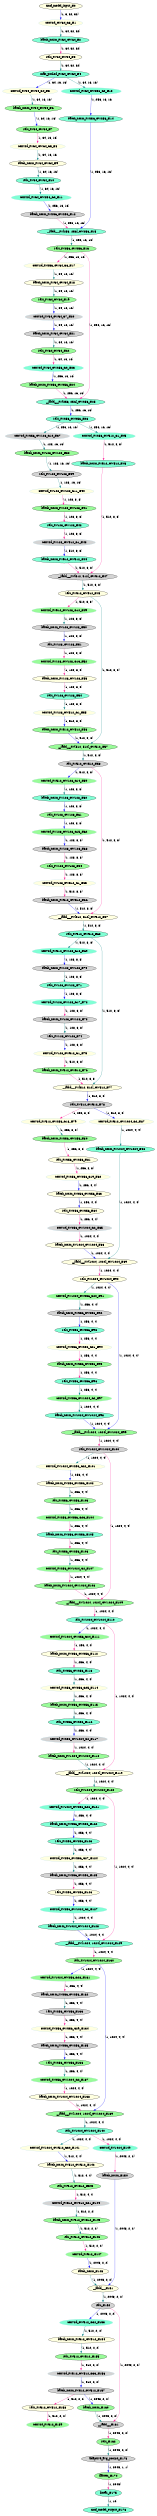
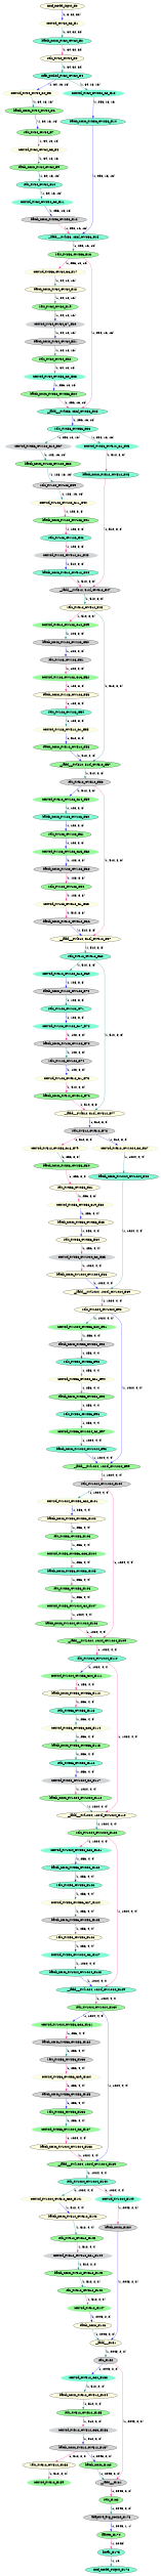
  strict digraph {
    node [fillcolor=palegreen style=filled type=conv2d]
    edge [color=deeppink style=solid]
    n1 [fillcolor=lightyellow label="nncf_model_input_#0" type=nncf_model_input]
    n2 [color=lightblue fillcolor=lightyellow label="conv2d_OW64_G3_#1"]
    n3 [fillcolor=aquamarine label="batch_norm_IW64_OW64_#2" type=batch_norm]
    n4 [fillcolor=lightyellow label="relu_IW64_OW64_#3" type=relu]
    n5 [fillcolor=aquamarine label="max_pool2d_IW64_OW64_#4" type=max_pool2d]
    n6 [color=lightblue fillcolor=lightyellow label="conv2d_IW64_OW64_G4_#5"]
    n7 [color=lightblue fillcolor=aquamarine label="conv2d_IW64_OW256_G0_#13"]
    n8 [label="batch_norm_IW64_OW64_#6" type=batch_norm]
    n9 [fillcolor=aquamarine label="batch_norm_IW256_OW256_#14" type=batch_norm]
    n10 [label="relu_IW64_OW64_#7" type=relu]
    n11 [color=lightblue fillcolor=lightyellow label="conv2d_IW64_OW64_G5_#8"]
-   n12 [fillcolor=lightyellow label="batch_norm_IW64_OW64_#9" type=batch_norm]
+   n12 [label="batch_norm_IW64_OW64_#9" type=batch_norm]
    n13 [fillcolor=aquamarine label="relu_IW64_OW64_#10" type=relu]
    n14 [color=lightblue fillcolor=aquamarine label="conv2d_IW64_OW256_G0_#11"]
    n15 [fillcolor=lightgrey label="batch_norm_IW256_OW256_#12" type=batch_norm]
    n16 [fillcolor=aquamarine label="__iadd___IW[256, 256]_OW256_#15" type=__iadd__]
    n17 [label="relu_IW256_OW256_#16" type=relu]
    n18 [color=lightblue fillcolor=lightyellow label="conv2d_IW256_OW64_G6_#17"]
    n19 [fillcolor=aquamarine label="__iadd___IW[256, 256]_OW256_#25" type=__iadd__]
    n20 [fillcolor=lightyellow label="batch_norm_IW64_OW64_#18" type=batch_norm]
    n21 [fillcolor=aquamarine label="relu_IW256_OW256_#26" type=relu]
    n22 [label="relu_IW64_OW64_#19" type=relu]
    n23 [color=lightblue fillcolor=lightgrey label="conv2d_IW64_OW64_G7_#20"]
    n24 [fillcolor=lightgrey label="batch_norm_IW64_OW64_#21" type=batch_norm]
    n25 [label="relu_IW64_OW64_#22" type=relu]
    n26 [color=lightblue fillcolor=aquamarine label="conv2d_IW64_OW256_G0_#23"]
    n27 [label="batch_norm_IW256_OW256_#24" type=batch_norm]
    n28 [color=lightblue fillcolor=lightgrey label="conv2d_IW256_OW128_G10_#37"]
    n29 [color=lightblue fillcolor=aquamarine label="conv2d_IW256_OW512_G1_#45"]
    n30 [label="batch_norm_IW128_OW128_#38" type=batch_norm]
    n31 [fillcolor=aquamarine label="batch_norm_IW512_OW512_#46" type=batch_norm]
    n32 [fillcolor=lightgrey label="relu_IW128_OW128_#39" type=relu]
    n33 [color=lightblue fillcolor=lightyellow label="conv2d_IW128_OW128_G11_#40"]
    n34 [label="batch_norm_IW128_OW128_#41" type=batch_norm]
    n35 [fillcolor=aquamarine label="relu_IW128_OW128_#42" type=relu]
    n36 [color=lightblue fillcolor=lightgrey label="conv2d_IW128_OW512_G1_#43"]
    n37 [fillcolor=aquamarine label="batch_norm_IW512_OW512_#44" type=batch_norm]
    n38 [fillcolor=lightgrey label="__iadd___IW[512, 512]_OW512_#47" type=__iadd__]
    n39 [fillcolor=lightyellow label="relu_IW512_OW512_#48" type=relu]
    n40 [color=lightblue label="conv2d_IW512_OW128_G12_#49"]
    n41 [label="__iadd___IW[512, 512]_OW512_#57" type=__iadd__]
    n42 [fillcolor=lightgrey label="batch_norm_IW128_OW128_#50" type=batch_norm]
    n43 [fillcolor=lightgrey label="relu_IW512_OW512_#58" type=relu]
    n44 [fillcolor=lightgrey label="relu_IW128_OW128_#51" type=relu]
    n45 [color=lightblue label="conv2d_IW128_OW128_G13_#52"]
    n46 [fillcolor=lightyellow label="batch_norm_IW128_OW128_#53" type=batch_norm]
    n47 [fillcolor=aquamarine label="relu_IW128_OW128_#54" type=relu]
    n48 [color=lightblue fillcolor=lightyellow label="conv2d_IW128_OW512_G1_#55"]
    n49 [label="batch_norm_IW512_OW512_#56" type=batch_norm]
    n50 [color=lightblue label="conv2d_IW512_OW128_G14_#59"]
    n51 [fillcolor=lightyellow label="__iadd___IW[512, 512]_OW512_#67" type=__iadd__]
    n52 [fillcolor=aquamarine label="batch_norm_IW128_OW128_#60" type=batch_norm]
    n53 [fillcolor=aquamarine label="relu_IW512_OW512_#68" type=relu]
    n54 [label="relu_IW128_OW128_#61" type=relu]
    n55 [color=lightblue label="conv2d_IW128_OW128_G15_#62"]
    n56 [fillcolor=lightgrey label="batch_norm_IW128_OW128_#63" type=batch_norm]
    n57 [label="relu_IW128_OW128_#64" type=relu]
    n58 [color=lightblue fillcolor=lightyellow label="conv2d_IW128_OW512_G1_#65"]
    n59 [fillcolor=lightgrey label="batch_norm_IW512_OW512_#66" type=batch_norm]
    n60 [color=lightblue fillcolor=aquamarine label="conv2d_IW512_OW128_G16_#69"]
    n61 [fillcolor=lightyellow label="__iadd___IW[512, 512]_OW512_#77" type=__iadd__]
    n62 [fillcolor=lightgrey label="batch_norm_IW128_OW128_#70" type=batch_norm]
    n63 [fillcolor=lightgrey label="relu_IW512_OW512_#78" type=relu]
    n64 [fillcolor=aquamarine label="relu_IW128_OW128_#71" type=relu]
    n65 [color=lightblue fillcolor=aquamarine label="conv2d_IW128_OW128_G17_#72"]
    n66 [fillcolor=lightgrey label="batch_norm_IW128_OW128_#73" type=batch_norm]
    n67 [fillcolor=lightgrey label="relu_IW128_OW128_#74" type=relu]
    n68 [color=lightblue fillcolor=lightyellow label="conv2d_IW128_OW512_G1_#75"]
    n69 [label="batch_norm_IW512_OW512_#76" type=batch_norm]
    n70 [color=lightblue fillcolor=lightyellow label="conv2d_IW512_OW256_G18_#79"]
    n71 [color=lightblue fillcolor=lightyellow label="conv2d_IW512_OW1024_G2_#87"]
    n72 [label="batch_norm_IW256_OW256_#80" type=batch_norm]
    n73 [fillcolor=aquamarine label="batch_norm_IW1024_OW1024_#88" type=batch_norm]
    n74 [fillcolor=lightyellow label="relu_IW256_OW256_#81" type=relu]
    n75 [color=lightblue fillcolor=lightyellow label="conv2d_IW256_OW256_G19_#82"]
    n76 [fillcolor=lightyellow label="batch_norm_IW256_OW256_#83" type=batch_norm]
    n77 [fillcolor=lightyellow label="relu_IW256_OW256_#84" type=relu]
    n78 [color=lightblue fillcolor=lightgrey label="conv2d_IW256_OW1024_G2_#85"]
    n79 [fillcolor=lightyellow label="batch_norm_IW1024_OW1024_#86" type=batch_norm]
    n80 [fillcolor=lightyellow label="__iadd___IW[1024, 1024]_OW1024_#89" type=__iadd__]
    n81 [fillcolor=lightyellow label="relu_IW1024_OW1024_#90" type=relu]
    n82 [color=lightblue label="conv2d_IW1024_OW256_G20_#91"]
    n83 [label="__iadd___IW[1024, 1024]_OW1024_#99" type=__iadd__]
    n84 [fillcolor=lightgrey label="batch_norm_IW256_OW256_#92" type=batch_norm]
    n85 [fillcolor=lightgrey label="relu_IW1024_OW1024_#100" type=relu]
    n86 [fillcolor=aquamarine label="relu_IW256_OW256_#93" type=relu]
    n87 [color=lightblue fillcolor=lightyellow label="conv2d_IW256_OW256_G21_#94"]
    n88 [label="batch_norm_IW256_OW256_#95" type=batch_norm]
    n89 [fillcolor=aquamarine label="relu_IW256_OW256_#96" type=relu]
    n90 [color=lightblue label="conv2d_IW256_OW1024_G2_#97"]
    n91 [fillcolor=aquamarine label="batch_norm_IW1024_OW1024_#98" type=batch_norm]
    n92 [color=lightblue fillcolor=lightyellow label="conv2d_IW1024_OW256_G22_#101"]
    n93 [label="__iadd___IW[1024, 1024]_OW1024_#109" type=__iadd__]
    n94 [fillcolor=lightyellow label="batch_norm_IW256_OW256_#102" type=batch_norm]
    n95 [fillcolor=aquamarine label="relu_IW1024_OW1024_#110" type=relu]
    n96 [label="relu_IW256_OW256_#103" type=relu]
    n97 [color=lightblue label="conv2d_IW256_OW256_G23_#104"]
    n98 [fillcolor=aquamarine label="batch_norm_IW256_OW256_#105" type=batch_norm]
    n99 [label="relu_IW256_OW256_#106" type=relu]
    n100 [color=lightblue label="conv2d_IW256_OW1024_G2_#107"]
    n101 [label="batch_norm_IW1024_OW1024_#108" type=batch_norm]
    n102 [color=lightblue label="conv2d_IW1024_OW256_G24_#111"]
    n103 [fillcolor=lightyellow label="__iadd___IW[1024, 1024]_OW1024_#119" type=__iadd__]
    n104 [fillcolor=lightyellow label="batch_norm_IW256_OW256_#112" type=batch_norm]
    n105 [label="relu_IW1024_OW1024_#120" type=relu]
    n106 [fillcolor=aquamarine label="relu_IW256_OW256_#113" type=relu]
    n107 [color=lightblue fillcolor=lightyellow label="conv2d_IW256_OW256_G25_#114"]
    n108 [label="batch_norm_IW256_OW256_#115" type=batch_norm]
    n109 [fillcolor=aquamarine label="relu_IW256_OW256_#116" type=relu]
    n110 [color=lightblue fillcolor=lightgrey label="conv2d_IW256_OW1024_G2_#117"]
    n111 [label="batch_norm_IW1024_OW1024_#118" type=batch_norm]
    n112 [color=lightblue fillcolor=aquamarine label="conv2d_IW1024_OW256_G26_#121"]
    n113 [fillcolor=aquamarine label="__iadd___IW[1024, 1024]_OW1024_#129" type=__iadd__]
    n114 [fillcolor=aquamarine label="batch_norm_IW256_OW256_#122" type=batch_norm]
    n115 [label="relu_IW1024_OW1024_#130" type=relu]
    n116 [fillcolor=aquamarine label="relu_IW256_OW256_#123" type=relu]
    n117 [color=lightblue fillcolor=lightyellow label="conv2d_IW256_OW256_G27_#124"]
    n118 [fillcolor=lightgrey label="batch_norm_IW256_OW256_#125" type=batch_norm]
    n119 [fillcolor=lightyellow label="relu_IW256_OW256_#126" type=relu]
    n120 [color=lightblue fillcolor=aquamarine label="conv2d_IW256_OW1024_G2_#127"]
    n121 [fillcolor=aquamarine label="batch_norm_IW1024_OW1024_#128" type=batch_norm]
    n122 [color=lightblue label="conv2d_IW1024_OW256_G28_#131"]
    n123 [label="__iadd___IW[1024, 1024]_OW1024_#139" type=__iadd__]
    n124 [fillcolor=lightgrey label="batch_norm_IW256_OW256_#132" type=batch_norm]
    n125 [fillcolor=aquamarine label="relu_IW1024_OW1024_#140" type=relu]
    n126 [fillcolor=lightgrey label="relu_IW256_OW256_#133" type=relu]
    n127 [color=lightblue fillcolor=lightyellow label="conv2d_IW256_OW256_G29_#134"]
    n128 [fillcolor=lightgrey label="batch_norm_IW256_OW256_#135" type=batch_norm]
    n129 [label="relu_IW256_OW256_#136" type=relu]
    n130 [color=lightblue label="conv2d_IW256_OW1024_G2_#137"]
    n131 [fillcolor=lightyellow label="batch_norm_IW1024_OW1024_#138" type=batch_norm]
    n132 [color=lightblue fillcolor=lightyellow label="conv2d_IW1024_OW512_G30_#141"]
    n133 [color=lightblue fillcolor=aquamarine label="conv2d_IW1024_#149"]
    n134 [fillcolor=lightyellow label="batch_norm_IW512_OW512_#142" type=batch_norm]
    n135 [fillcolor=lightgrey label="batch_norm_#150" type=batch_norm]
-   n136 [label="relu_IW512_OW512_#543" type=relu]
+   n136 [label="relu_IW512_OW512_#143" type=relu]
    n137 [color=lightblue fillcolor=lightgrey label="conv2d_IW512_OW512_G31_#144"]
    n138 [label="batch_norm_IW512_OW512_#145" type=batch_norm]
    n139 [label="relu_IW512_OW512_#146" type=relu]
    n140 [color=lightblue label="conv2d_IW512_#147"]
    n141 [fillcolor=lightyellow label="batch_norm_#148" type=batch_norm]
    n142 [fillcolor=lightyellow label="__iadd___#151" type=__iadd__]
    n143 [fillcolor=lightgrey label="relu_#152" type=relu]
    n144 [color=lightblue fillcolor=aquamarine label="conv2d_OW512_G32_#153"]
    n145 [fillcolor=lightgrey label="__iadd___#161" type=__iadd__]
    n146 [fillcolor=lightyellow label="batch_norm_IW512_OW512_#154" type=batch_norm]
    n147 [label="relu_#162" type=relu]
    n148 [label="relu_IW512_OW512_#155" type=relu]
    n149 [color=lightblue fillcolor=lightgrey label="conv2d_IW512_OW512_G33_#156"]
    n150 [fillcolor=lightgrey label="batch_norm_IW512_OW512_#157" type=batch_norm]
    n151 [fillcolor=lightyellow label="relu_IW512_OW512_#158" type=relu]
    n152 [label="batch_norm_#160" type=batch_norm]
    n153 [color=lightblue label="conv2d_IW512_#159"]
    n154 [fillcolor=lightgrey label="adaptive_avg_pool2d_#173" type=adaptive_avg_pool2d]
    n155 [label="flatten_#174" type=flatten]
    n156 [fillcolor=aquamarine label="linear_#175" type=linear]
    n157 [fillcolor=aquamarine label="nncf_model_output_#176" type=nncf_model_output]
    n1 -> n2 [color=blue label="(1, 3, 32, 32)"]
    n2 -> n3 [color=teal label="(1, 64, 32, 32)"]
    n3 -> n4 [label="(1, 64, 32, 32)"]
    n4 -> n5 [color=teal label="(1, 64, 32, 32)"]
    n5 -> n6 [color=blue label="(1, 64, 16, 16)"]
    n5 -> n7 [color=teal label="(1, 64, 16, 16)"]
    n6 -> n8 [color=teal label="(1, 64, 16, 16)"]
    n7 -> n9 [color=blue label="(1, 256, 16, 16)"]
    n8 -> n10 [color=blue label="(1, 64, 16, 16)"]
    n9 -> n16 [color=blue label="(1, 256, 16, 16)"]
    n10 -> n11 [label="(1, 64, 16, 16)"]
    n11 -> n12 [color=teal label="(1, 64, 16, 16)"]
    n12 -> n13 [color=teal label="(1, 64, 16, 16)"]
    n13 -> n14 [color=teal label="(1, 64, 16, 16)"]
    n14 -> n15 [color=blue label="(1, 256, 16, 16)"]
    n15 -> n16 [label="(1, 256, 16, 16)"]
    n16 -> n17 [color=teal label="(1, 256, 16, 16)"]
    n17 -> n18 [label="(1, 256, 16, 16)"]
    n17 -> n19 [label="(1, 256, 16, 16)"]
    n18 -> n20 [color=teal label="(1, 64, 16, 16)"]
    n19 -> n21 [color=blue label="(1, 256, 16, 16)"]
    n20 -> n22 [color=teal label="(1, 64, 16, 16)"]
    n21 -> n28 [color=teal label="(1, 256, 16, 16)"]
    n21 -> n29 [color=teal label="(1, 256, 16, 16)"]
    n22 -> n23 [color=blue label="(1, 64, 16, 16)"]
    n23 -> n24 [color=blue label="(1, 64, 16, 16)"]
    n24 -> n25 [color=teal label="(1, 64, 16, 16)"]
    n25 -> n26 [label="(1, 64, 16, 16)"]
    n26 -> n27 [color=blue label="(1, 256, 16, 16)"]
    n27 -> n19 [label="(1, 256, 16, 16)"]
    n28 -> n30 [color=teal label="(1, 128, 16, 16)"]
    n29 -> n31 [label="(1, 512, 8, 8)"]
    n30 -> n32 [color=teal label="(1, 128, 16, 16)"]
    n31 -> n38 [label="(1, 512, 8, 8)"]
    n32 -> n33 [color=teal label="(1, 128, 16, 16)"]
    n33 -> n34 [label="(1, 128, 8, 8)"]
    n34 -> n35 [label="(1, 128, 8, 8)"]
    n35 -> n36 [label="(1, 128, 8, 8)"]
    n36 -> n37 [color=blue label="(1, 512, 8, 8)"]
    n37 -> n38 [label="(1, 512, 8, 8)"]
    n38 -> n39 [color=teal label="(1, 512, 8, 8)"]
    n39 -> n40 [label="(1, 512, 8, 8)"]
    n39 -> n41 [color=teal label="(1, 512, 8, 8)"]
    n40 -> n42 [color=teal label="(1, 128, 8, 8)"]
    n41 -> n43 [color=teal label="(1, 512, 8, 8)"]
    n42 -> n44 [color=blue label="(1, 128, 8, 8)"]
    n43 -> n50 [color=blue label="(1, 512, 8, 8)"]
    n43 -> n51 [label="(1, 512, 8, 8)"]
    n44 -> n45 [label="(1, 128, 8, 8)"]
    n45 -> n46 [label="(1, 128, 8, 8)"]
    n46 -> n47 [label="(1, 128, 8, 8)"]
    n47 -> n48 [color=teal label="(1, 128, 8, 8)"]
    n48 -> n49 [color=blue label="(1, 512, 8, 8)"]
    n49 -> n41 [color=blue label="(1, 512, 8, 8)"]
    n50 -> n52 [color=teal label="(1, 128, 8, 8)"]
    n51 -> n53 [color=teal label="(1, 512, 8, 8)"]
    n52 -> n54 [color=blue label="(1, 128, 8, 8)"]
    n53 -> n60 [color=teal label="(1, 512, 8, 8)"]
    n53 -> n61 [color=teal label="(1, 512, 8, 8)"]
    n54 -> n55 [color=blue label="(1, 128, 8, 8)"]
    n55 -> n56 [color=blue label="(1, 128, 8, 8)"]
    n56 -> n57 [label="(1, 128, 8, 8)"]
    n57 -> n58 [label="(1, 128, 8, 8)"]
    n58 -> n59 [label="(1, 512, 8, 8)"]
    n59 -> n51 [color=blue label="(1, 512, 8, 8)"]
    n60 -> n62 [color=blue label="(1, 128, 8, 8)"]
    n61 -> n63 [color=blue label="(1, 512, 8, 8)"]
    n62 -> n64 [color=teal label="(1, 128, 8, 8)"]
-   n63 -> n70 [label="(1, 256, 8, 8)"]
+   n63 -> n70 [label="(1, 512, 8, 8)"]
    n63 -> n71 [color=blue label="(1, 512, 8, 8)"]
    n64 -> n65 [color=blue label="(1, 128, 8, 8)"]
    n65 -> n66 [label="(1, 128, 8, 8)"]
    n66 -> n67 [color=teal label="(1, 128, 8, 8)"]
    n67 -> n68 [color=blue label="(1, 128, 8, 8)"]
    n68 -> n69 [label="(1, 512, 8, 8)"]
    n69 -> n61 [label="(1, 512, 8, 8)"]
    n70 -> n72 [color=teal label="(1, 256, 8, 8)"]
    n71 -> n73 [color=teal label="(1, 1024, 4, 4)"]
    n72 -> n74 [label="(1, 256, 8, 8)"]
    n73 -> n80 [color=teal label="(1, 1024, 4, 4)"]
    n74 -> n75 [label="(1, 256, 8, 8)"]
    n75 -> n76 [color=blue label="(1, 256, 4, 4)"]
    n76 -> n77 [color=blue label="(1, 256, 4, 4)"]
    n77 -> n78 [label="(1, 256, 4, 4)"]
    n78 -> n79 [label="(1, 1024, 4, 4)"]
    n79 -> n80 [color=blue label="(1, 1024, 4, 4)"]
    n80 -> n81 [label="(1, 1024, 4, 4)"]
    n81 -> n82 [color=teal label="(1, 1024, 4, 4)"]
    n81 -> n83 [color=blue label="(1, 1024, 4, 4)"]
    n82 -> n84 [color=teal label="(1, 256, 4, 4)"]
    n83 -> n85 [label="(1, 1024, 4, 4)"]
    n84 -> n86 [color=blue label="(1, 256, 4, 4)"]
    n85 -> n92 [color=teal label="(1, 1024, 4, 4)"]
    n85 -> n93 [label="(1, 1024, 4, 4)"]
    n86 -> n87 [label="(1, 256, 4, 4)"]
    n87 -> n88 [label="(1, 256, 4, 4)"]
    n88 -> n89 [label="(1, 256, 4, 4)"]
    n89 -> n90 [color=teal label="(1, 256, 4, 4)"]
    n90 -> n91 [color=teal label="(1, 1024, 4, 4)"]
    n91 -> n83 [color=blue label="(1, 1024, 4, 4)"]
    n92 -> n94 [color=blue label="(1, 256, 4, 4)"]
    n93 -> n95 [label="(1, 1024, 4, 4)"]
    n94 -> n96 [color=teal label="(1, 256, 4, 4)"]
    n95 -> n102 [color=blue label="(1, 1024, 4, 4)"]
    n95 -> n103 [label="(1, 1024, 4, 4)"]
    n96 -> n97 [color=teal label="(1, 256, 4, 4)"]
    n97 -> n98 [label="(1, 256, 4, 4)"]
    n98 -> n99 [label="(1, 256, 4, 4)"]
    n99 -> n100 [color=teal label="(1, 256, 4, 4)"]
    n100 -> n101 [label="(1, 1024, 4, 4)"]
    n101 -> n93 [label="(1, 1024, 4, 4)"]
    n102 -> n104 [label="(1, 256, 4, 4)"]
    n103 -> n105 [color=teal label="(1, 1024, 4, 4)"]
    n104 -> n106 [label="(1, 256, 4, 4)"]
    n105 -> n112 [label="(1, 1024, 4, 4)"]
    n105 -> n113 [label="(1, 1024, 4, 4)"]
    n106 -> n107 [color=teal label="(1, 256, 4, 4)"]
    n107 -> n108 [color=teal label="(1, 256, 4, 4)"]
    n108 -> n109 [color=teal label="(1, 256, 4, 4)"]
    n109 -> n110 [color=blue label="(1, 256, 4, 4)"]
    n110 -> n111 [label="(1, 1024, 4, 4)"]
    n111 -> n103 [color=teal label="(1, 1024, 4, 4)"]
    n112 -> n114 [color=blue label="(1, 256, 4, 4)"]
    n113 -> n115 [label="(1, 1024, 4, 4)"]
    n114 -> n116 [color=blue label="(1, 256, 4, 4)"]
    n115 -> n122 [color=blue label="(1, 1024, 4, 4)"]
    n115 -> n123 [color=blue label="(1, 1024, 4, 4)"]
    n116 -> n117 [color=teal label="(1, 256, 4, 4)"]
    n117 -> n118 [color=teal label="(1, 256, 4, 4)"]
    n118 -> n119 [label="(1, 256, 4, 4)"]
    n119 -> n120 [color=blue label="(1, 256, 4, 4)"]
    n120 -> n121 [color=teal label="(1, 1024, 4, 4)"]
    n121 -> n113 [color=blue label="(1, 1024, 4, 4)"]
    n122 -> n124 [label="(1, 256, 4, 4)"]
    n123 -> n125 [color=teal label="(1, 1024, 4, 4)"]
    n124 -> n126 [color=teal label="(1, 256, 4, 4)"]
    n125 -> n132 [color=teal label="(1, 1024, 4, 4)"]
    n125 -> n133 [label="(1, 1024, 4, 4)"]
    n126 -> n127 [label="(1, 256, 4, 4)"]
    n127 -> n128 [label="(1, 256, 4, 4)"]
    n128 -> n129 [color=blue label="(1, 256, 4, 4)"]
    n129 -> n130 [color=teal label="(1, 256, 4, 4)"]
    n130 -> n131 [label="(1, 1024, 4, 4)"]
    n131 -> n123 [label="(1, 1024, 4, 4)"]
    n132 -> n134 [color=blue label="(1, 512, 4, 4)"]
    n133 -> n135 [label="(1, 2048, 2, 2)"]
    n134 -> n136 [color=teal label="(1, 512, 4, 4)"]
    n135 -> n142 [color=blue label="(1, 2048, 2, 2)"]
    n136 -> n137 [label="(1, 512, 4, 4)"]
    n137 -> n138 [color=teal label="(1, 512, 2, 2)"]
    n138 -> n139 [color=teal label="(1, 512, 2, 2)"]
    n139 -> n140 [label="(1, 512, 2, 2)"]
    n140 -> n141 [color=blue label="(1, 2048, 2, 2)"]
    n141 -> n142 [color=teal label="(1, 2048, 2, 2)"]
    n142 -> n143 [color=teal label="(1, 2048, 2, 2)"]
    n143 -> n144 [color=blue label="(1, 2048, 2, 2)"]
    n143 -> n145 [label="(1, 2048, 2, 2)"]
    n144 -> n146 [color=teal label="(1, 512, 2, 2)"]
    n145 -> n147 [label="(1, 2048, 2, 2)"]
    n146 -> n148 [color=teal label="(1, 512, 2, 2)"]
    n147 -> n154 [color=teal label="(1, 2048, 2, 2)"]
    n148 -> n149 [label="(1, 512, 2, 2)"]
    n149 -> n150 [color=blue label="(1, 512, 2, 2)"]
    n150 -> n151 [label="(1, 512, 2, 2)"]
    n150 -> n152 [color=blue label="(1, 2048, 2, 2)"]
    n151 -> n153 [label="(1, 512, 2, 2)"]
    n152 -> n145 [color=teal label="(1, 2048, 2, 2)"]
    n154 -> n155 [color=blue label="(1, 2048, 1, 1)"]
    n155 -> n156 [label="(1, 2048)"]
    n156 -> n157 [color=teal label="(1, 10)"]
  }
